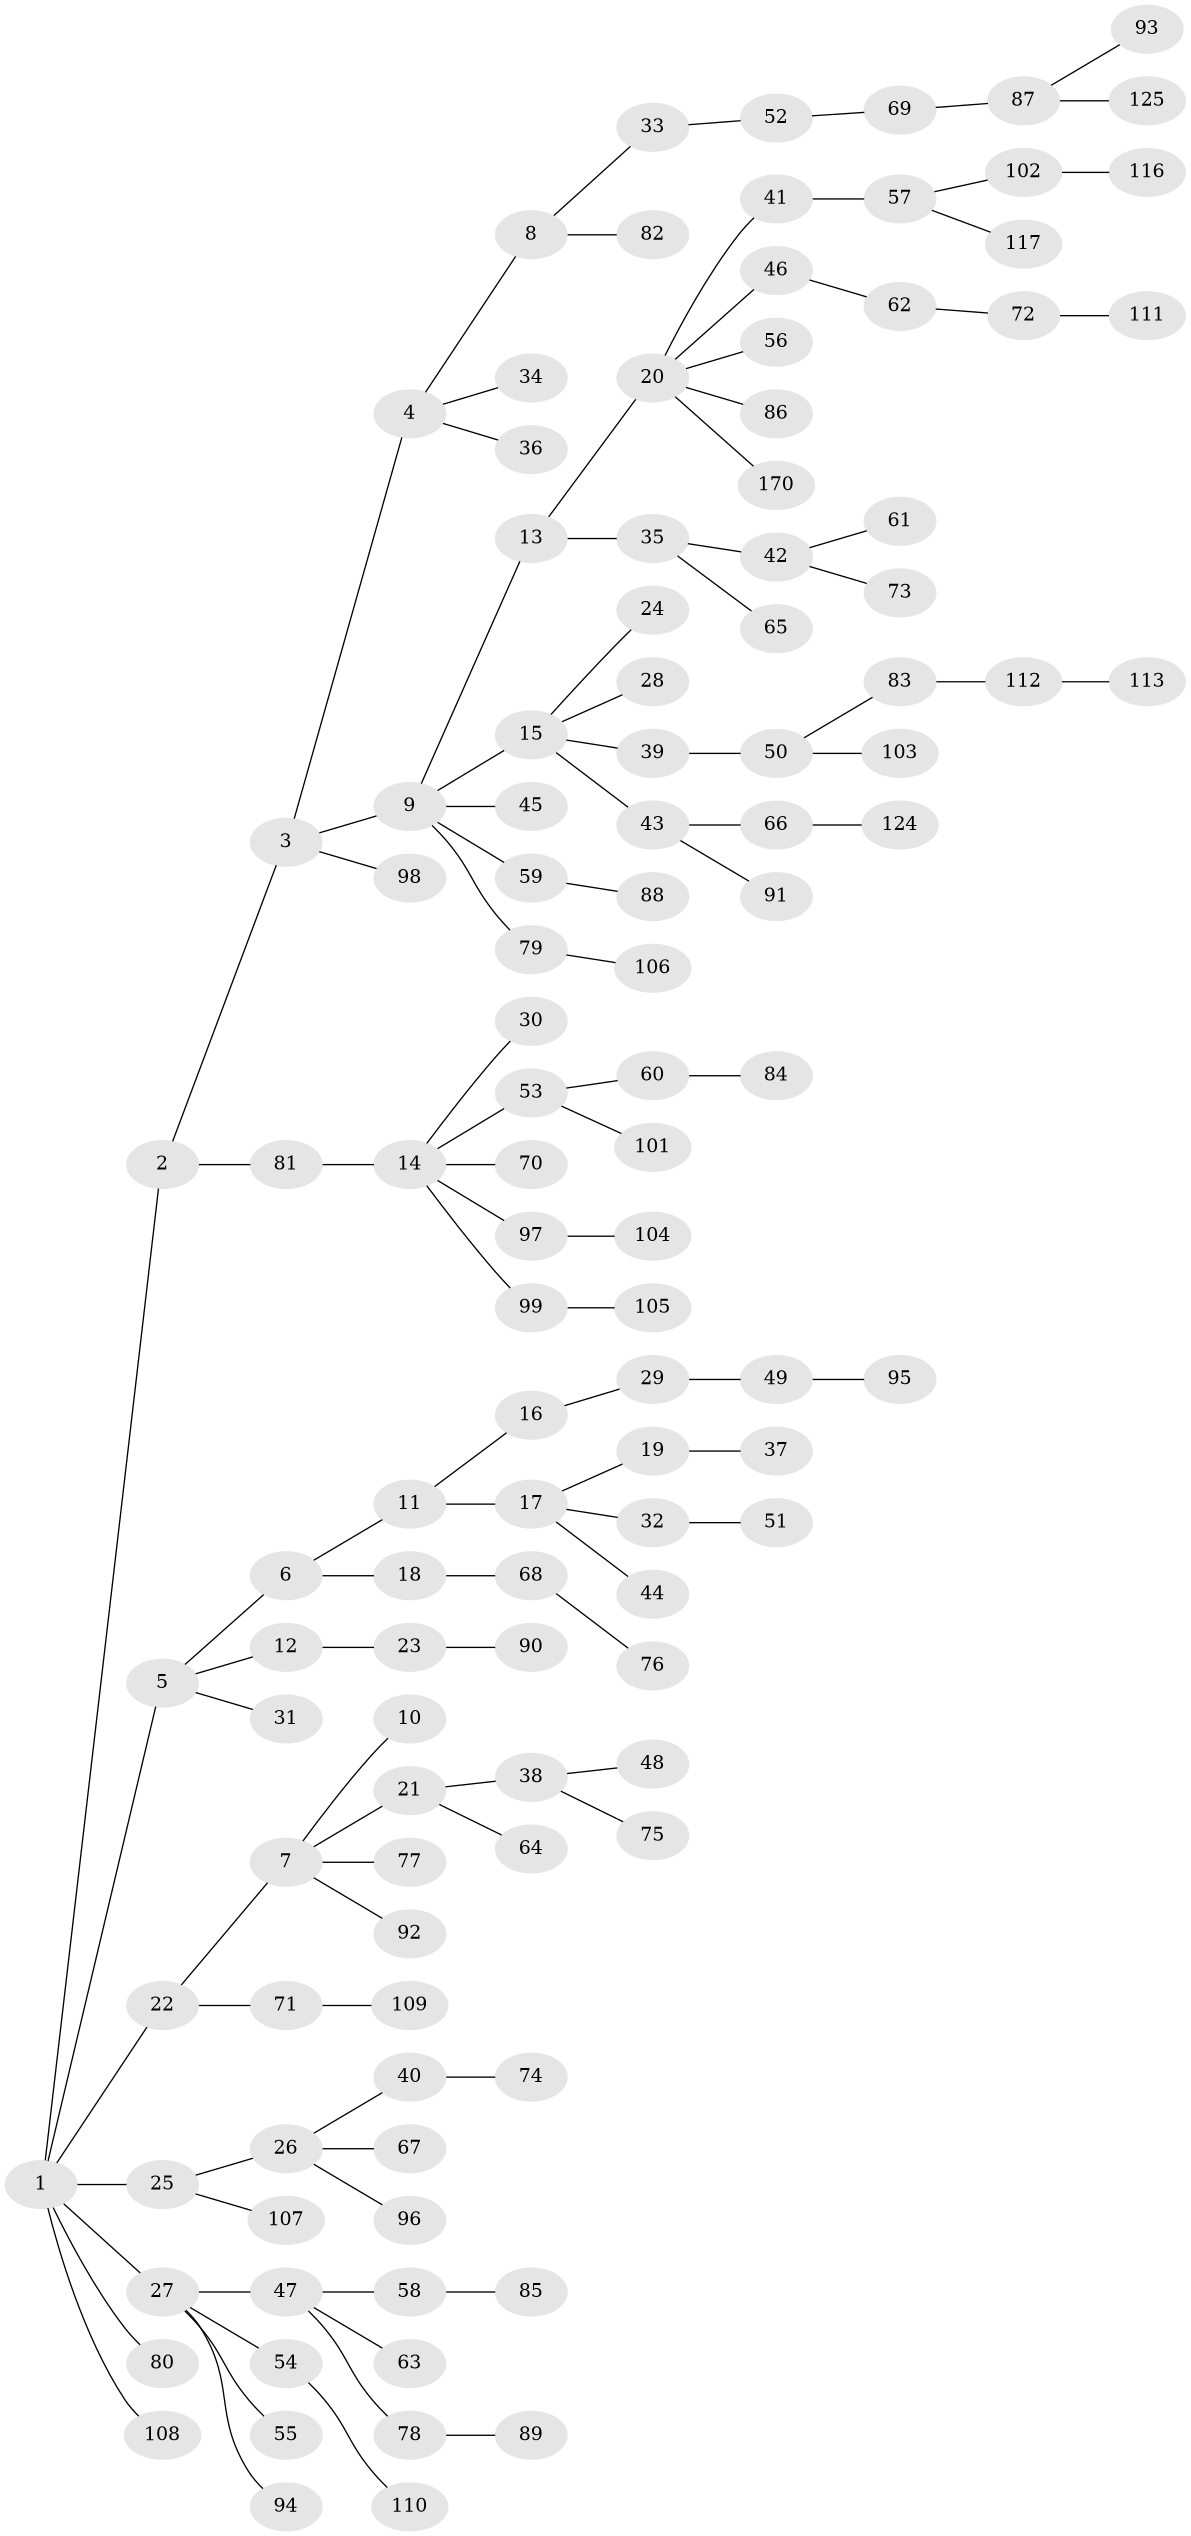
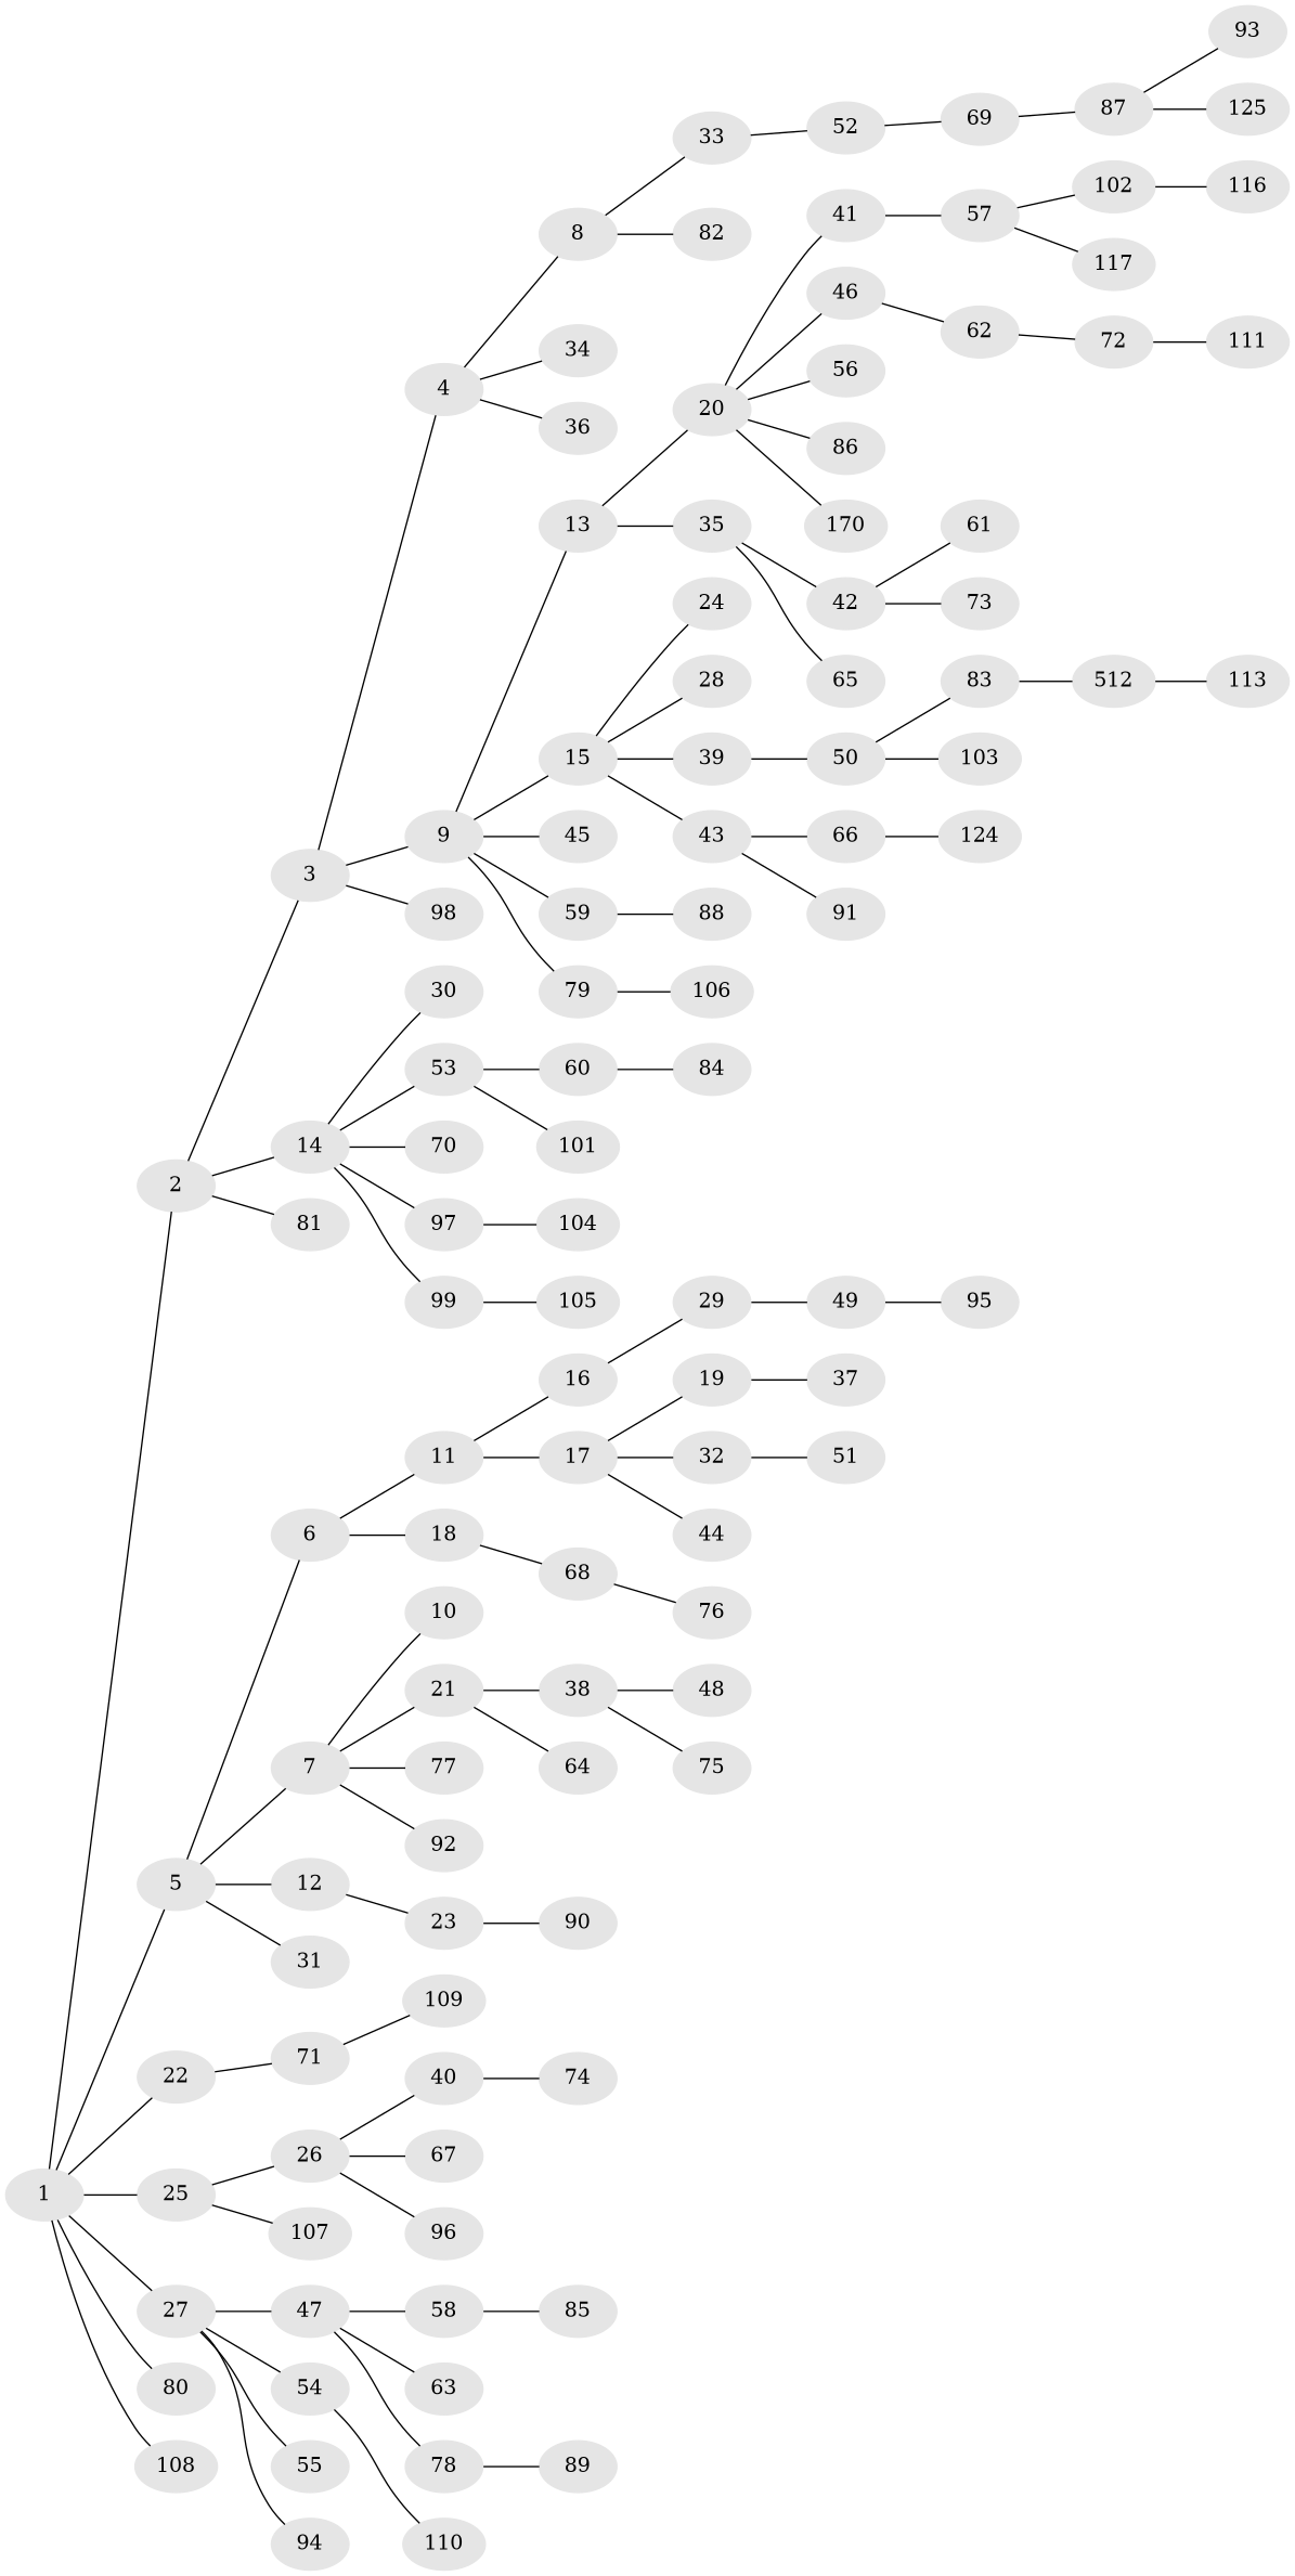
  graph {
    rankdir=LR
    node [color=gray90 style=filled]
    1
    2
    5
    22
    25
    27
    80
    108
    3
    14
    81
    6
    7
    12
    31
    71
    26
    107
    47
    54
    55
    94
    4
    9
    98
    30
    53
    70
    97
    99
    8
    34
    36
    13
    15
    45
    59
    79
    33
    82
    11
    18
    10
    21
    77
    92
    23
    16
    17
    68
    38
    64
    52
    20
    35
    24
    28
    39
    43
    88
    106
    29
    19
    32
    44
    90
    41
    46
    56
    86
    n71 [label=170]
    42
    65
    60
    101
    104
    105
    50
    66
    91
    49
    37
    51
    76
    57
    62
    48
    75
    109
    40
    67
    96
    74
    58
    63
    78
    110
    95
    69
    61
    73
    83
    103
    102
    117
    n106 [label=124]
    72
    85
    89
-   112
+   112 [label=512]
    87
    84
    116
    111
    93
    n116 [label=125]
    113
    1 -- 2
    1 -- 5
    1 -- 22
    1 -- 25
    1 -- 27
    1 -- 80
    1 -- 108
    2 -- 3
-   81 -- 14
+   2 -- 14
    2 -- 81
    5 -- 6
-   22 -- 7
+   5 -- 7
    5 -- 12
    5 -- 31
    22 -- 71
    25 -- 26
    25 -- 107
    27 -- 47
    27 -- 54
    27 -- 55
    27 -- 94
    3 -- 4
    3 -- 9
    3 -- 98
    14 -- 30
    14 -- 53
    14 -- 70
    14 -- 97
    14 -- 99
    6 -- 11
    6 -- 18
    7 -- 10
    7 -- 21
    7 -- 77
    7 -- 92
    12 -- 23
    71 -- 109
    26 -- 40
    26 -- 67
    26 -- 96
    47 -- 58
    47 -- 63
    47 -- 78
    54 -- 110
    4 -- 8
    4 -- 34
    4 -- 36
    9 -- 13
    9 -- 15
    9 -- 45
    9 -- 59
    9 -- 79
    53 -- 60
    53 -- 101
    97 -- 104
    99 -- 105
    8 -- 33
    8 -- 82
    13 -- 20
    13 -- 35
    15 -- 24
    15 -- 28
    15 -- 39
    15 -- 43
    59 -- 88
    79 -- 106
    33 -- 52
    11 -- 16
    11 -- 17
    18 -- 68
    21 -- 38
    21 -- 64
    23 -- 90
    16 -- 29
    17 -- 19
    17 -- 32
    17 -- 44
    68 -- 76
    38 -- 48
    38 -- 75
    52 -- 69
    20 -- 41
    20 -- 46
    20 -- 56
    20 -- 86
    20 -- n71
    35 -- 42
    35 -- 65
    39 -- 50
    43 -- 66
    43 -- 91
    29 -- 49
    19 -- 37
    32 -- 51
    41 -- 57
    46 -- 62
    42 -- 61
    42 -- 73
    60 -- 84
    50 -- 83
    50 -- 103
    66 -- n106
    49 -- 95
    57 -- 102
    57 -- 117
    62 -- 72
    40 -- 74
    58 -- 85
    78 -- 89
    69 -- 87
    83 -- 112
    102 -- 116
    72 -- 111
    112 -- 113
    87 -- 93
    87 -- n116
  }
